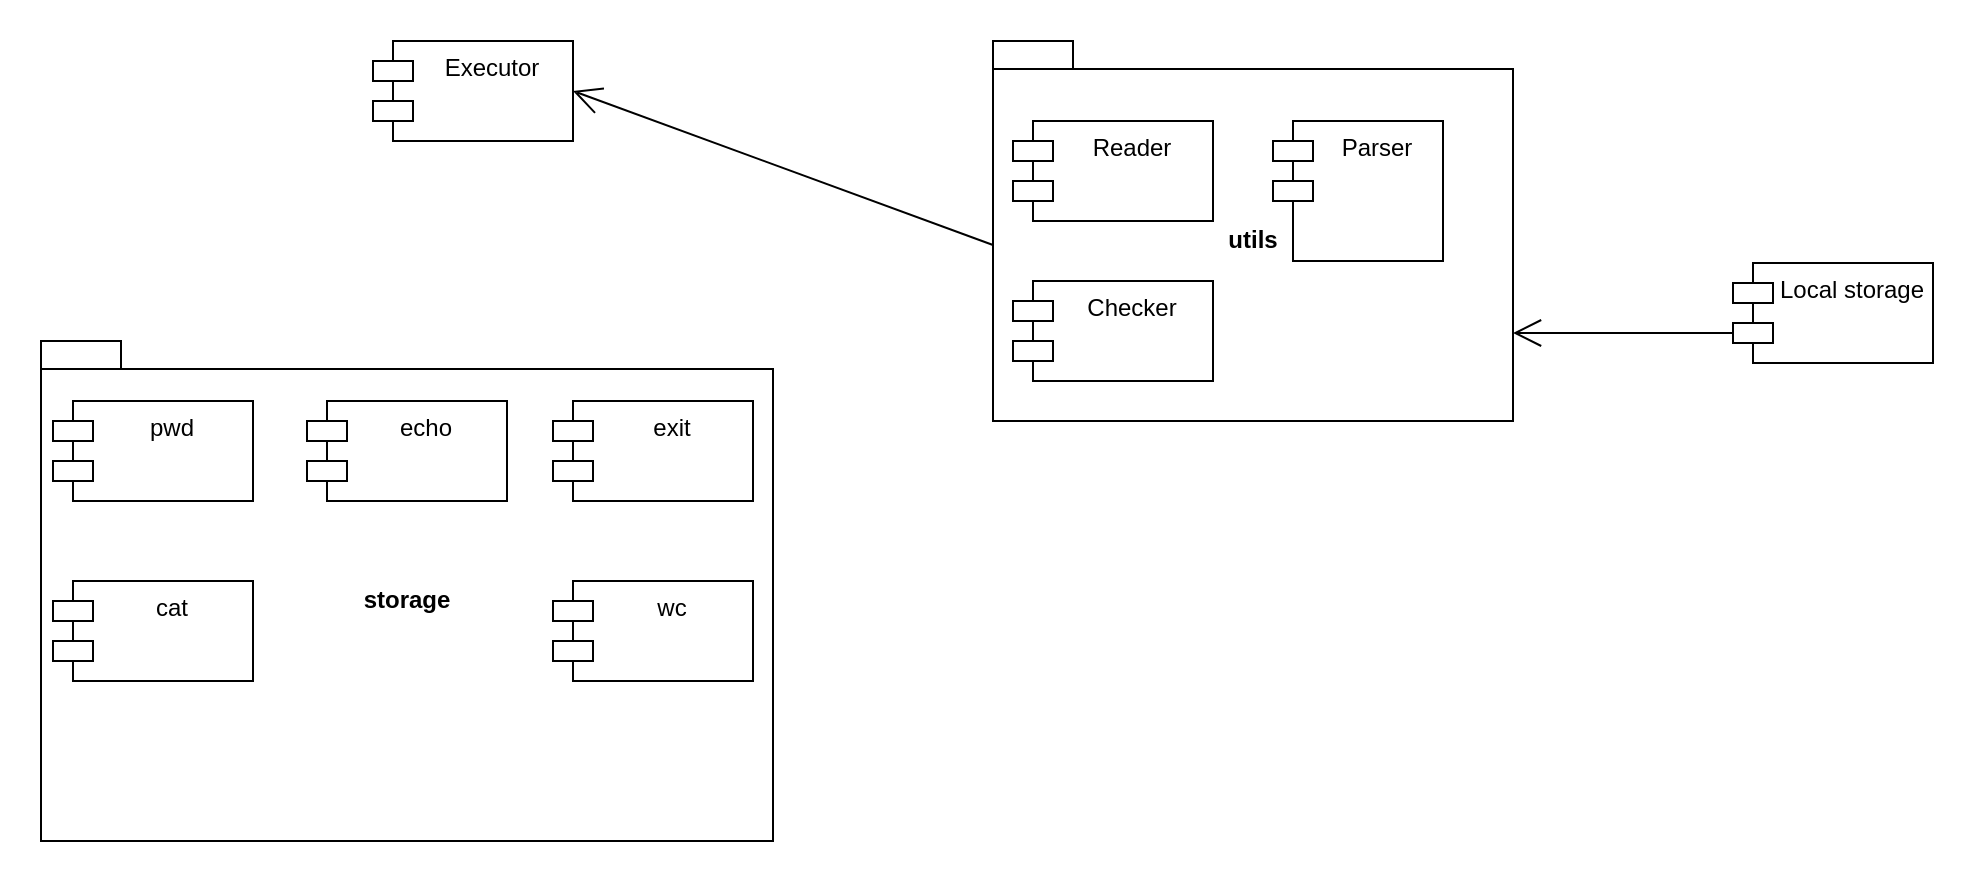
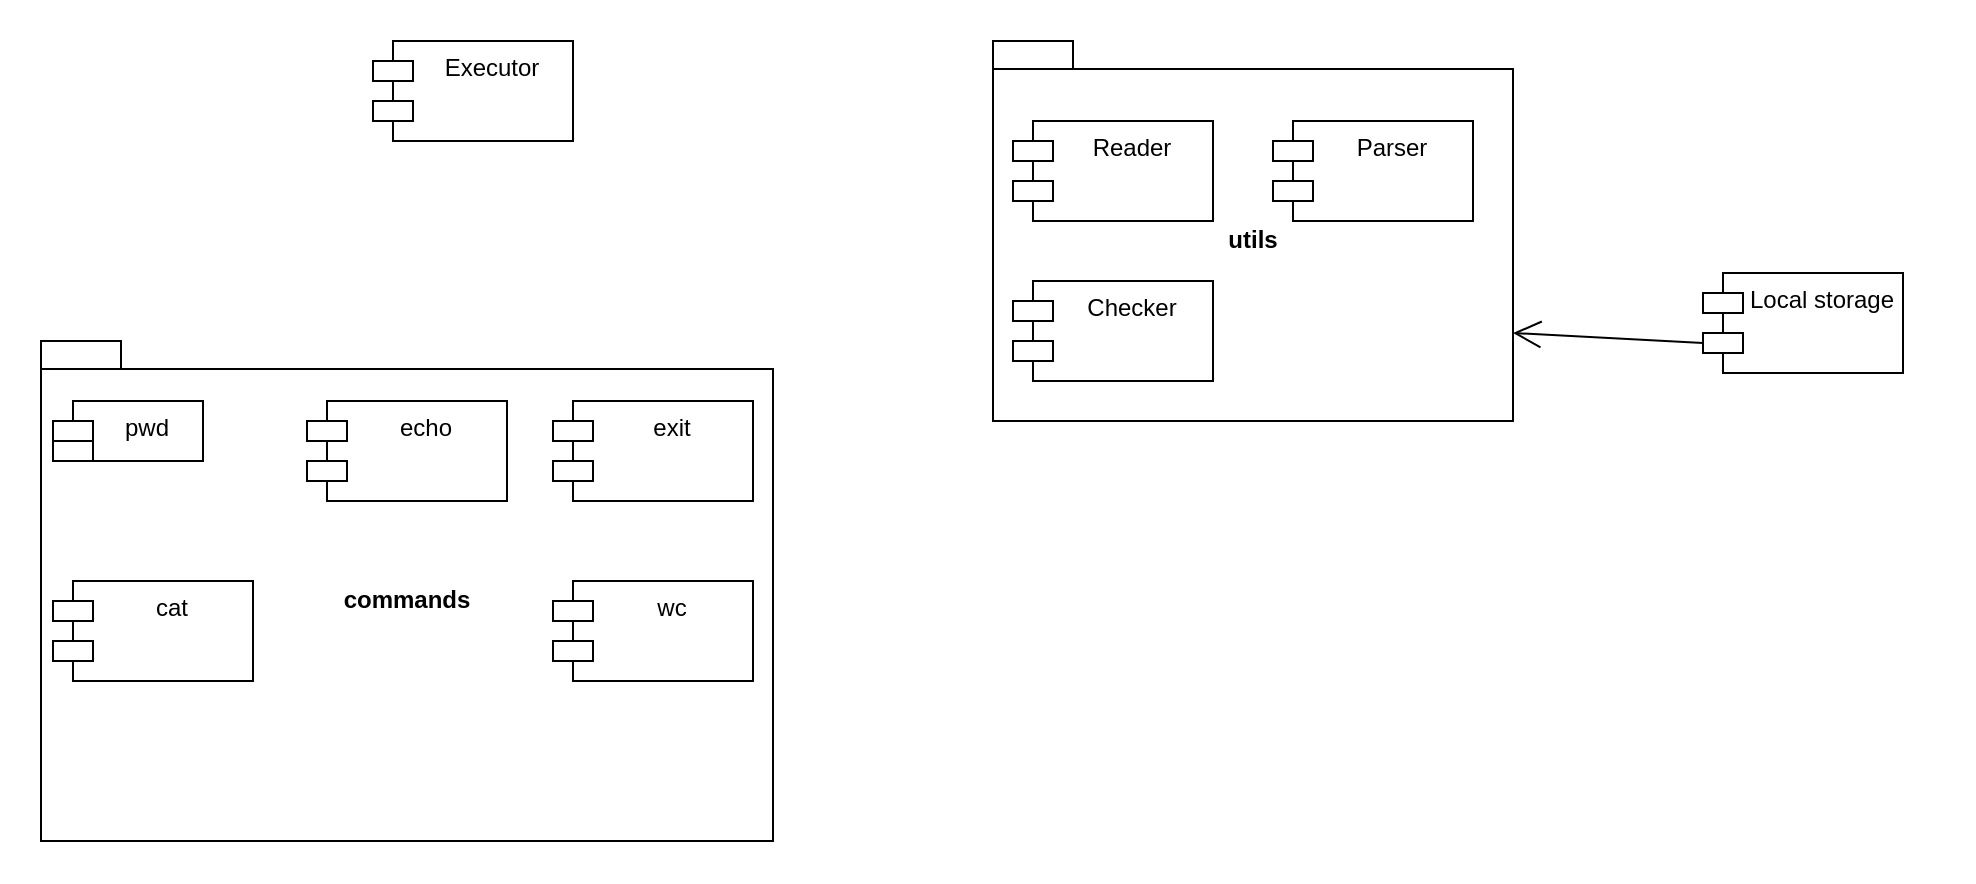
  <mxCell id="0" />
  <mxCell id="1" parent="0" />
  <mxCell id="2" value="utils" style="shape=folder;fontStyle=1;spacingTop=10;tabWidth=40;tabHeight=14;tabPosition=left;html=1;" parent="1" vertex="1"><mxGeometry x="496" y="20" width="260" height="190" as="geometry" /></mxCell>
  <mxCell id="3" value="Reader" style="shape=module;align=left;spacingLeft=20;align=center;verticalAlign=top;" parent="1" vertex="1"><mxGeometry x="506" y="60" width="100" height="50" as="geometry" /></mxCell>
- <mxCell id="4" value="Parser" style="shape=module;align=left;spacingLeft=20;align=center;verticalAlign=top;" parent="1" vertex="1"><mxGeometry x="636" y="60" width="85" height="70" as="geometry" /></mxCell>
+ <mxCell id="4" value="Parser" style="shape=module;align=left;spacingLeft=20;align=center;verticalAlign=top;" parent="1" vertex="1"><mxGeometry x="636" y="60" width="100" height="50" as="geometry" /></mxCell>
  <mxCell id="5" value="Checker" style="shape=module;align=left;spacingLeft=20;align=center;verticalAlign=top;" parent="1" vertex="1"><mxGeometry x="506" y="140" width="100" height="50" as="geometry" /></mxCell>
  <mxCell id="6" value="Executor" style="shape=module;align=left;spacingLeft=20;align=center;verticalAlign=top;" parent="1" vertex="1"><mxGeometry x="186" y="20" width="100" height="50" as="geometry" /></mxCell>
- <mxCell id="7" value="storage" style="shape=folder;fontStyle=1;spacingTop=10;tabWidth=40;tabHeight=14;tabPosition=left;html=1;" parent="1" vertex="1"><mxGeometry x="20" y="170" width="366" height="250" as="geometry" /></mxCell>
- <mxCell id="8" value="" style="endArrow=open;endFill=1;endSize=12;html=1;rounded=0;entryX=1;entryY=0.5;entryDx=0;entryDy=0;exitX=0;exitY=0;exitDx=0;exitDy=102;exitPerimeter=0;" parent="1" source="2" target="6" edge="1"><mxGeometry width="160" relative="1" as="geometry"><mxPoint x="336" y="150" as="sourcePoint" /><mxPoint x="496" y="150" as="targetPoint" /></mxGeometry></mxCell>
- <mxCell id="9" value="pwd" style="shape=module;align=left;spacingLeft=20;align=center;verticalAlign=top;" parent="1" vertex="1"><mxGeometry x="26" y="200" width="100" height="50" as="geometry" /></mxCell>
+ <mxCell id="7" value="commands" style="shape=folder;fontStyle=1;spacingTop=10;tabWidth=40;tabHeight=14;tabPosition=left;html=1;" parent="1" vertex="1"><mxGeometry x="20" y="170" width="366" height="250" as="geometry" /></mxCell>
+ <mxCell id="9" value="pwd" style="shape=module;align=left;spacingLeft=20;align=center;verticalAlign=top;" parent="1" vertex="1"><mxGeometry x="26" y="200" width="75" height="30" as="geometry" /></mxCell>
  <mxCell id="10" value="echo" style="shape=module;align=left;spacingLeft=20;align=center;verticalAlign=top;" parent="1" vertex="1"><mxGeometry x="153" y="200" width="100" height="50" as="geometry" /></mxCell>
  <mxCell id="11" value="cat" style="shape=module;align=left;spacingLeft=20;align=center;verticalAlign=top;" parent="1" vertex="1"><mxGeometry x="26" y="290" width="100" height="50" as="geometry" /></mxCell>
  <mxCell id="12" value="exit" style="shape=module;align=left;spacingLeft=20;align=center;verticalAlign=top;" parent="1" vertex="1"><mxGeometry x="276" y="200" width="100" height="50" as="geometry" /></mxCell>
  <mxCell id="13" value="wc" style="shape=module;align=left;spacingLeft=20;align=center;verticalAlign=top;" parent="1" vertex="1"><mxGeometry x="276" y="290" width="100" height="50" as="geometry" /></mxCell>
- <mxCell id="14" value="Local storage" style="shape=module;align=left;spacingLeft=20;align=center;verticalAlign=top;" parent="1" vertex="1"><mxGeometry x="866" y="131" width="100" height="50" as="geometry" /></mxCell>
+ <mxCell id="14" value="Local storage" style="shape=module;align=left;spacingLeft=20;align=center;verticalAlign=top;" parent="1" vertex="1"><mxGeometry x="851" y="136" width="100" height="50" as="geometry" /></mxCell>
  <mxCell id="15" value="" style="endArrow=open;endFill=1;endSize=12;html=1;rounded=0;entryX=0;entryY=0;entryDx=260;entryDy=146;exitX=0;exitY=0;exitDx=0;exitDy=35;exitPerimeter=0;entryPerimeter=0;" parent="1" source="14" target="2" edge="1"><mxGeometry width="160" relative="1" as="geometry"><mxPoint x="876" y="280" as="sourcePoint" /><mxPoint x="1036" y="280" as="targetPoint" /></mxGeometry></mxCell>
